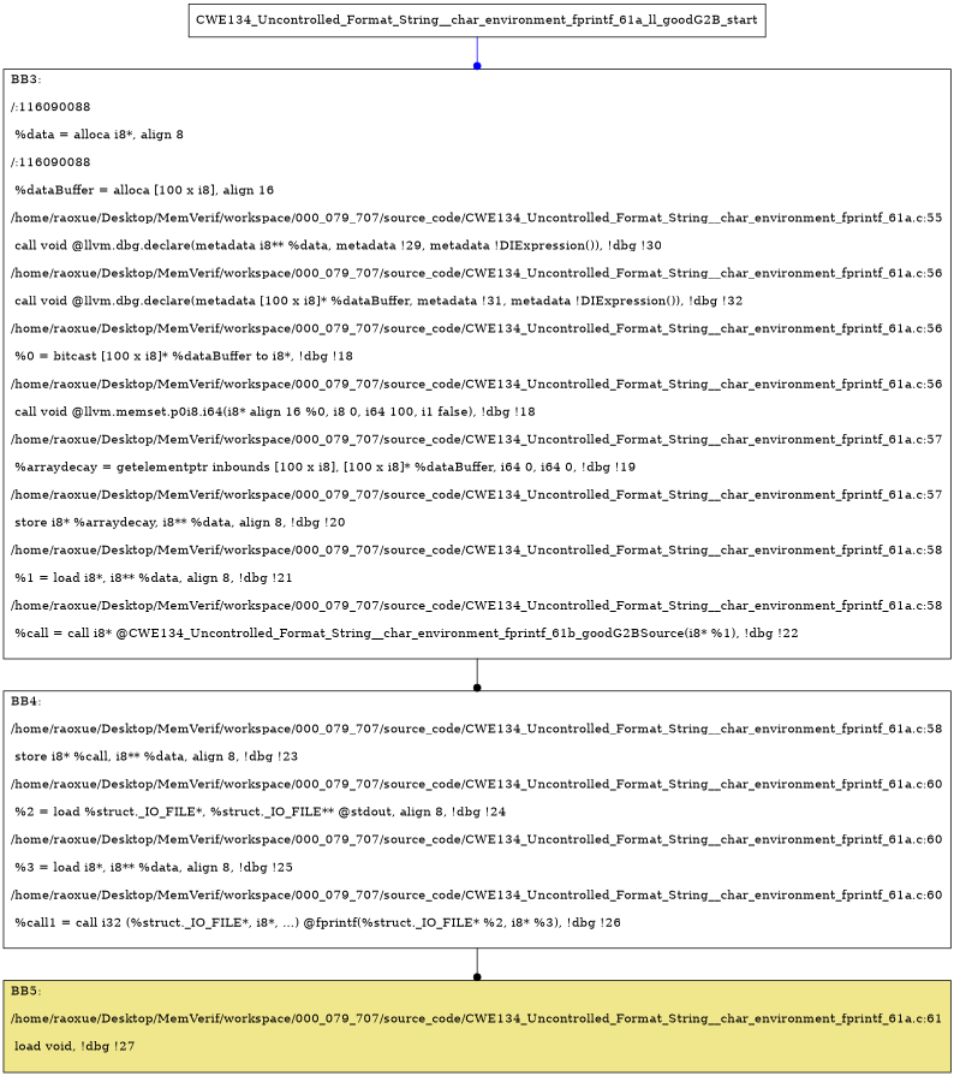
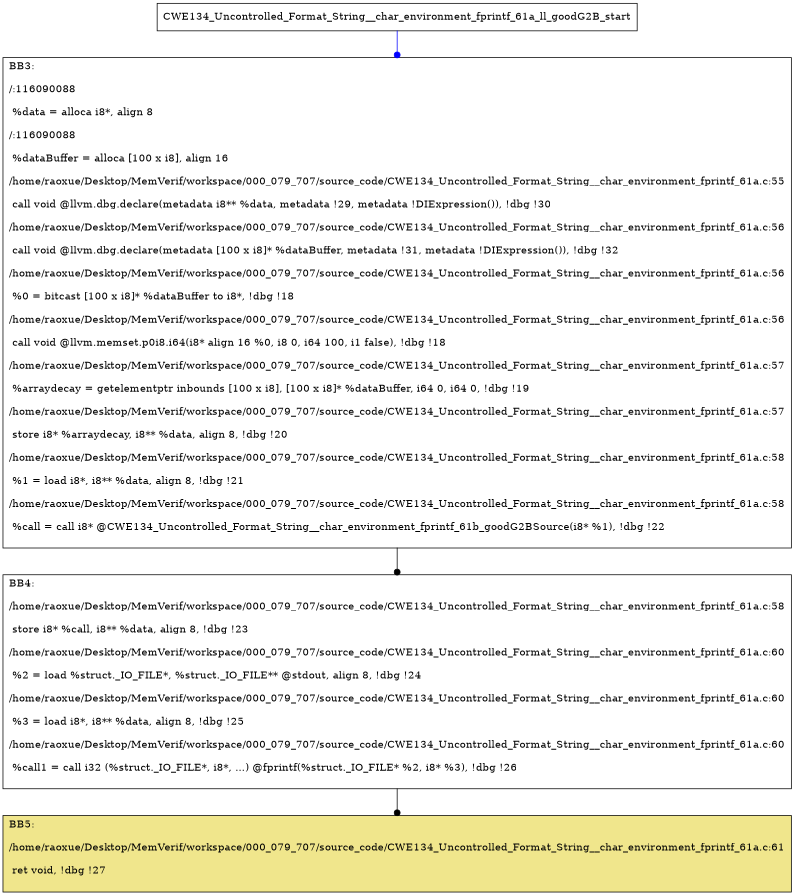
  digraph {
    node [fillcolor=white shape=record style=filled]
    edge [arrowhead=dot color=black]
    n1 [label="{CWE134_Uncontrolled_Format_String__char_environment_fprintf_61a_ll_goodG2B_start}"]
    n2 [label="{BB3:\l\l/:116090088\l\n  %data = alloca i8*, align 8\l\n/:116090088\l\n  %dataBuffer = alloca [100 x i8], align 16\l\n/home/raoxue/Desktop/MemVerif/workspace/000_079_707/source_code/CWE134_Uncontrolled_Format_String__char_environment_fprintf_61a.c:55\l\n  call void @llvm.dbg.declare(metadata i8** %data, metadata !29, metadata !DIExpression()), !dbg !30\l\n/home/raoxue/Desktop/MemVerif/workspace/000_079_707/source_code/CWE134_Uncontrolled_Format_String__char_environment_fprintf_61a.c:56\l\n  call void @llvm.dbg.declare(metadata [100 x i8]* %dataBuffer, metadata !31, metadata !DIExpression()), !dbg !32\l\n/home/raoxue/Desktop/MemVerif/workspace/000_079_707/source_code/CWE134_Uncontrolled_Format_String__char_environment_fprintf_61a.c:56\l\n  %0 = bitcast [100 x i8]* %dataBuffer to i8*, !dbg !18\l\n/home/raoxue/Desktop/MemVerif/workspace/000_079_707/source_code/CWE134_Uncontrolled_Format_String__char_environment_fprintf_61a.c:56\l\n  call void @llvm.memset.p0i8.i64(i8* align 16 %0, i8 0, i64 100, i1 false), !dbg !18\l\n/home/raoxue/Desktop/MemVerif/workspace/000_079_707/source_code/CWE134_Uncontrolled_Format_String__char_environment_fprintf_61a.c:57\l\n  %arraydecay = getelementptr inbounds [100 x i8], [100 x i8]* %dataBuffer, i64 0, i64 0, !dbg !19\l\n/home/raoxue/Desktop/MemVerif/workspace/000_079_707/source_code/CWE134_Uncontrolled_Format_String__char_environment_fprintf_61a.c:57\l\n  store i8* %arraydecay, i8** %data, align 8, !dbg !20\l\n/home/raoxue/Desktop/MemVerif/workspace/000_079_707/source_code/CWE134_Uncontrolled_Format_String__char_environment_fprintf_61a.c:58\l\n  %1 = load i8*, i8** %data, align 8, !dbg !21\l\n/home/raoxue/Desktop/MemVerif/workspace/000_079_707/source_code/CWE134_Uncontrolled_Format_String__char_environment_fprintf_61a.c:58\l\n  %call = call i8* @CWE134_Uncontrolled_Format_String__char_environment_fprintf_61b_goodG2BSource(i8* %1), !dbg !22\l\n}"]
    n3 [label="{BB4:\l\l/home/raoxue/Desktop/MemVerif/workspace/000_079_707/source_code/CWE134_Uncontrolled_Format_String__char_environment_fprintf_61a.c:58\l\n  store i8* %call, i8** %data, align 8, !dbg !23\l\n/home/raoxue/Desktop/MemVerif/workspace/000_079_707/source_code/CWE134_Uncontrolled_Format_String__char_environment_fprintf_61a.c:60\l\n  %2 = load %struct._IO_FILE*, %struct._IO_FILE** @stdout, align 8, !dbg !24\l\n/home/raoxue/Desktop/MemVerif/workspace/000_079_707/source_code/CWE134_Uncontrolled_Format_String__char_environment_fprintf_61a.c:60\l\n  %3 = load i8*, i8** %data, align 8, !dbg !25\l\n/home/raoxue/Desktop/MemVerif/workspace/000_079_707/source_code/CWE134_Uncontrolled_Format_String__char_environment_fprintf_61a.c:60\l\n  %call1 = call i32 (%struct._IO_FILE*, i8*, ...) @fprintf(%struct._IO_FILE* %2, i8* %3), !dbg !26\l\n}"]
-   n4 [fillcolor=khaki label="{BB5:\l\l/home/raoxue/Desktop/MemVerif/workspace/000_079_707/source_code/CWE134_Uncontrolled_Format_String__char_environment_fprintf_61a.c:61\l\n  load void, !dbg !27\l\n}"]
+   n4 [fillcolor=khaki label="{BB5:\l\l/home/raoxue/Desktop/MemVerif/workspace/000_079_707/source_code/CWE134_Uncontrolled_Format_String__char_environment_fprintf_61a.c:61\l\n  ret void, !dbg !27\l\n}"]
    n1 -> n2 [color=blue]
    n2 -> n3
    n3 -> n4
  }
